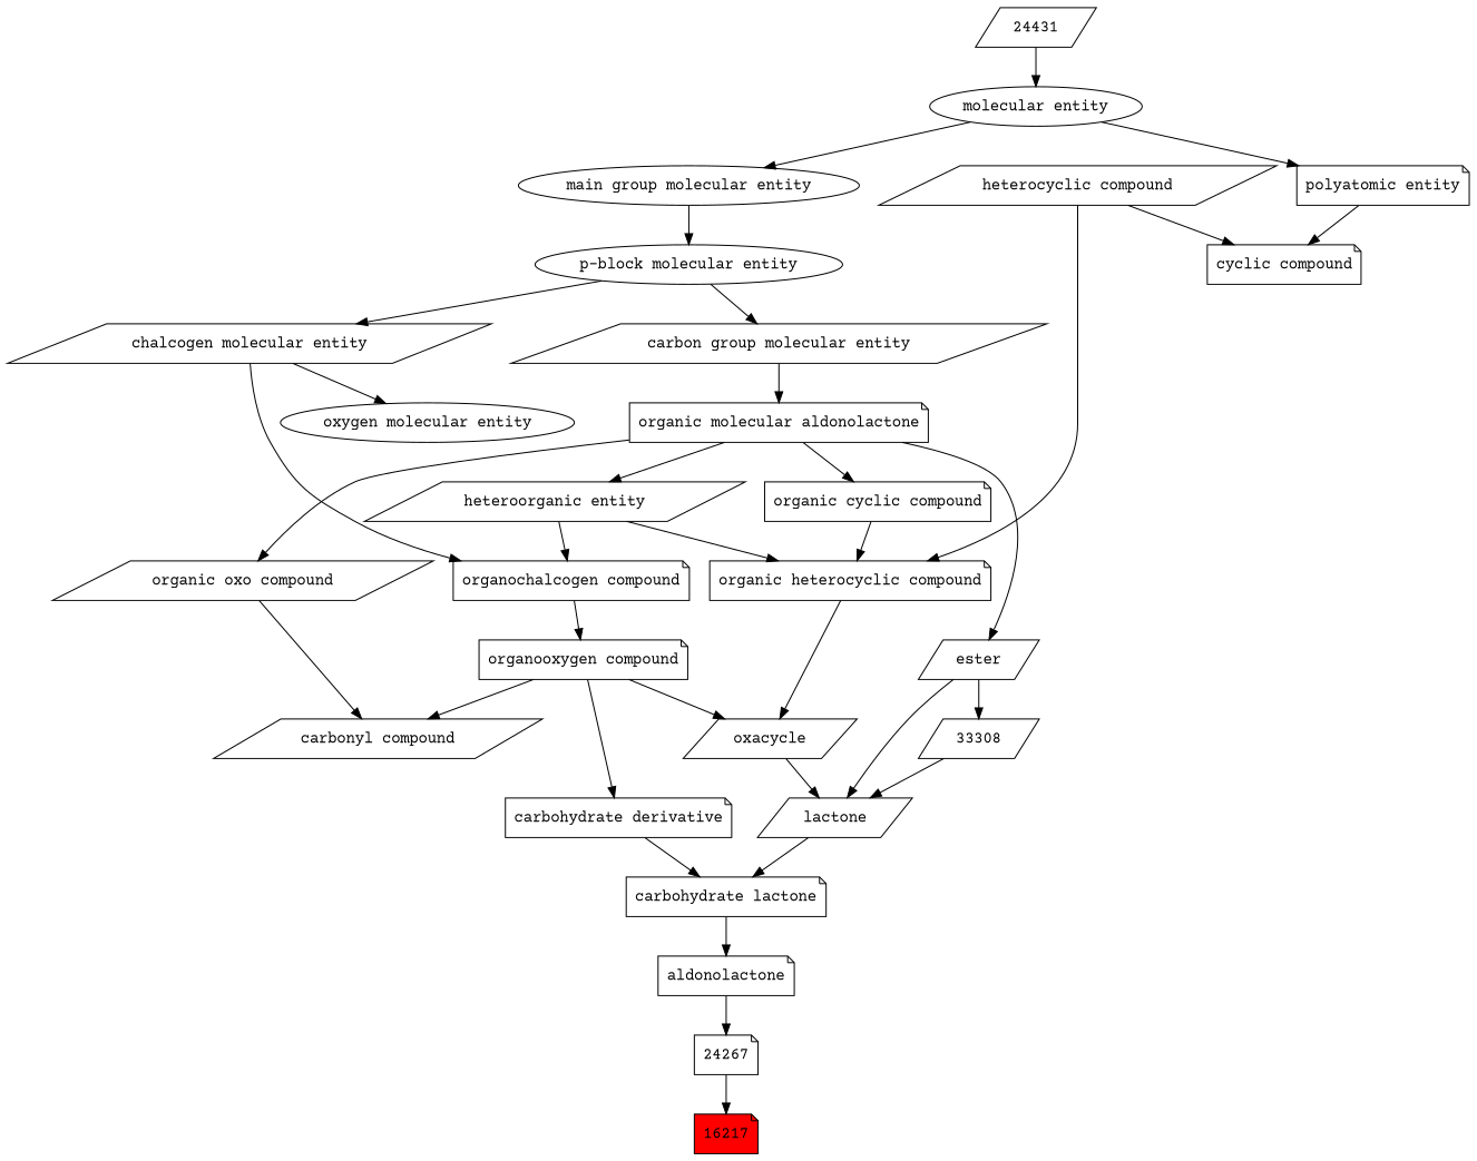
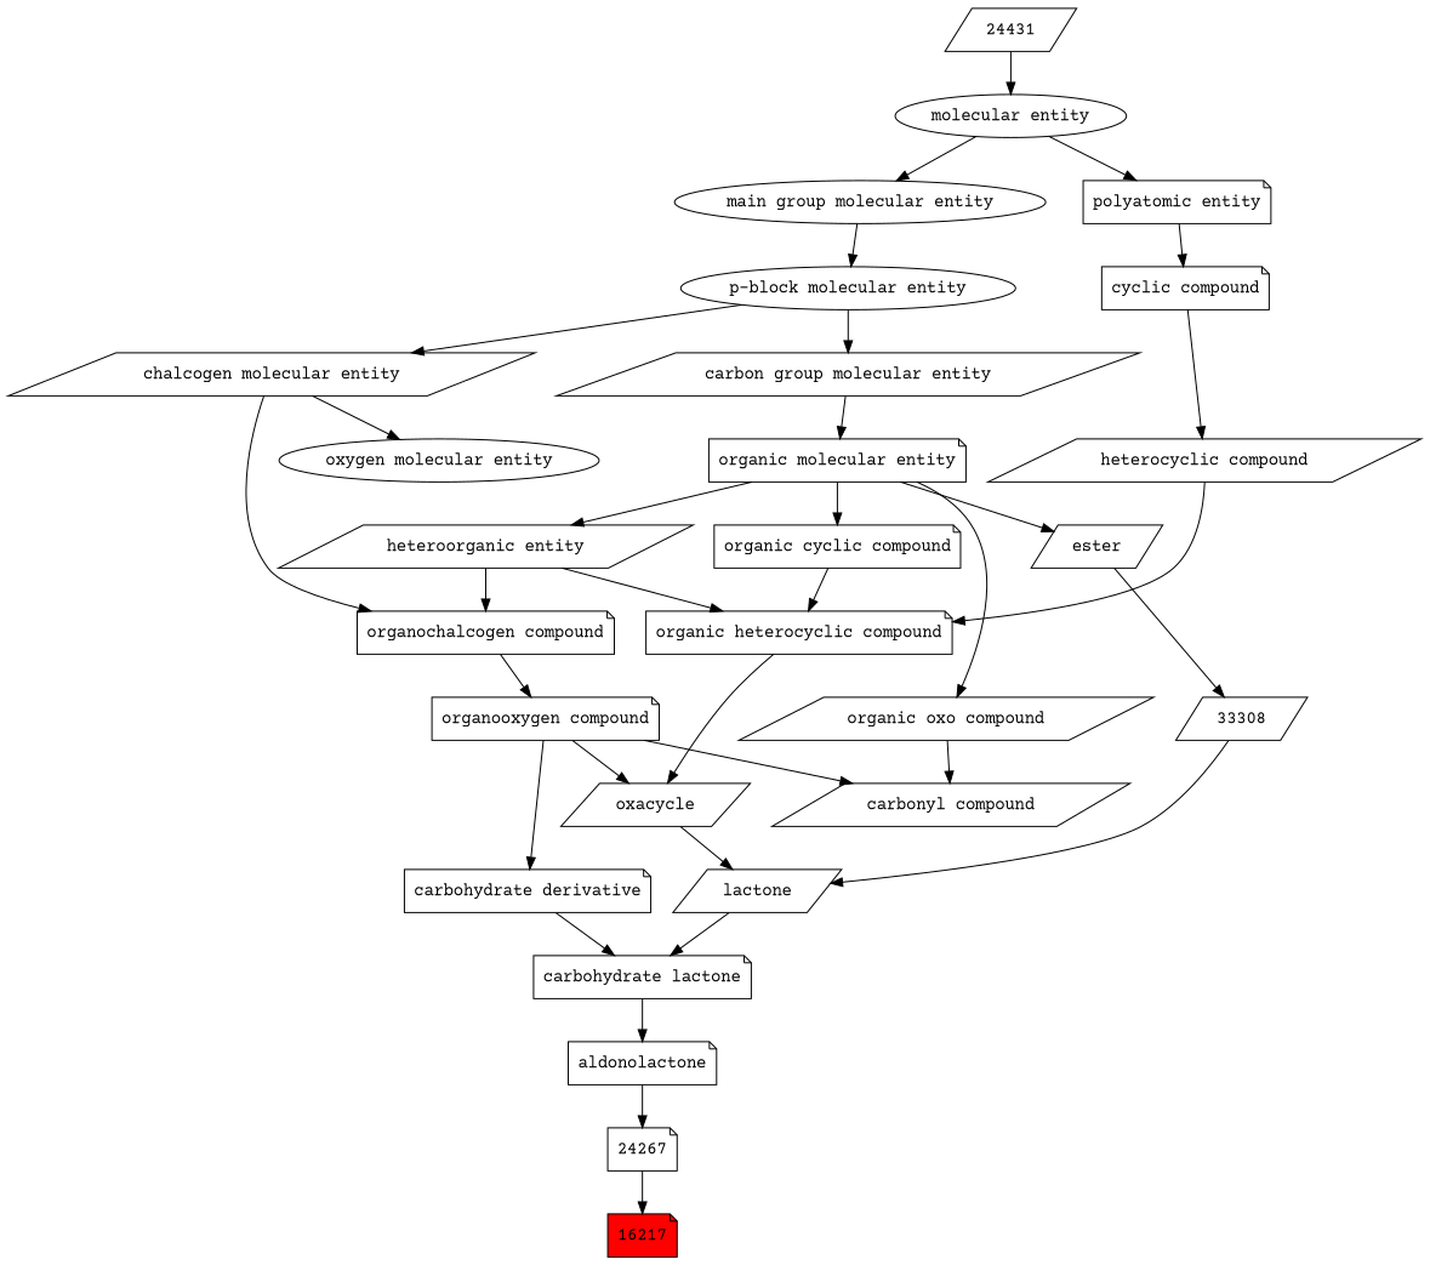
  digraph {
    fontname="Courier Prime"
    node [fontname="Courier Prime" shape=note]
    edge [fontname="Courier Prime"]
    n1 [fillcolor=red label=16217 style=filled]
    n2 [label=24267]
    n3 [label=aldonolactone]
    n4 [label="carbohydrate lactone"]
    n5 [label=lactone shape=parallelogram]
    n6 [label="carbohydrate derivative"]
    n7 [label=33308 shape=parallelogram]
    n8 [label=ester shape=parallelogram]
    n9 [label=oxacycle shape=parallelogram]
    n10 [label="organooxygen compound"]
    n11 [label="carbonyl compound" shape=parallelogram]
-   n12 [label="organic molecular aldonolactone"]
+   n12 [label="organic molecular entity"]
    n13 [label="organic oxo compound" shape=parallelogram]
    n14 [label="heteroorganic entity" shape=parallelogram]
    n15 [label="organic cyclic compound"]
    n16 [label="organic heterocyclic compound"]
    n17 [label="organochalcogen compound"]
    n18 [label="oxygen molecular entity" shape=ellipse]
    n19 [label="carbon group molecular entity" shape=parallelogram]
    n20 [label="heterocyclic compound" shape=parallelogram]
    n21 [label="chalcogen molecular entity" shape=parallelogram]
    n22 [label="p-block molecular entity" shape=ellipse]
    n23 [label="cyclic compound"]
    n24 [label="main group molecular entity" shape=ellipse]
    n25 [label="polyatomic entity"]
    n26 [label="molecular entity" shape=ellipse]
    n27 [label=24431 shape=parallelogram]
    n2 -> n1
    n3 -> n2
    n4 -> n3
    n5 -> n4
    n6 -> n4
    n7 -> n5
-   n8 -> n5
    n8 -> n7
    n9 -> n5
    n10 -> n6
    n10 -> n9
    n10 -> n11
    n12 -> n8
    n12 -> n13
    n12 -> n14
    n12 -> n15
    n13 -> n11
    n14 -> n16
    n14 -> n17
    n15 -> n16
    n16 -> n9
    n17 -> n10
    n19 -> n12
    n20 -> n16
    n21 -> n17
    n21 -> n18
    n22 -> n19
    n22 -> n21
-   n20 -> n23
+   n23 -> n20
    n24 -> n22
    n25 -> n23
    n26 -> n24
    n26 -> n25
    n27 -> n26
  }
